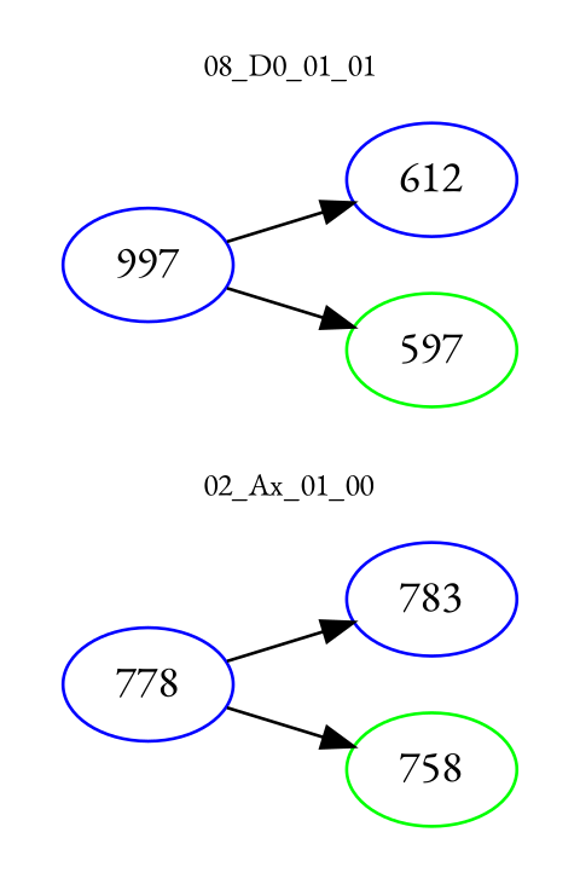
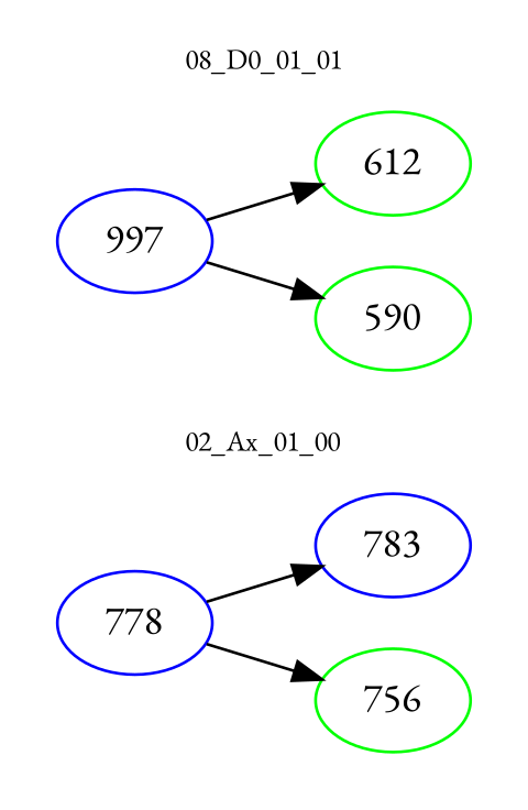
  digraph {
    fontname="EB Garamond"
    rankdir=LR
    node [color=blue fontname="EB Garamond"]
    edge [color=black fontname="EB Garamond"]
    n1 [label=778]
-   n2 [color=green label=758]
+   n2 [color=green label=756]
    n3 [label=783]
    n4 [label=997]
-   n5 [color=green label=597]
-   n6 [label=612]
+   n5 [color=green label=590]
+   n6 [color=green label=612]
    subgraph cluster_1 {
      color=white
      fontsize=10
      label="02_Ax_01_00"
      n1
      n2
      n3
    }
    subgraph cluster_2 {
      color=white
      fontsize=10
      label="08_D0_01_01"
      n4
      n5
      n6
    }
    n1 -> n2
    n1 -> n3
    n4 -> n5
    n4 -> n6
  }
